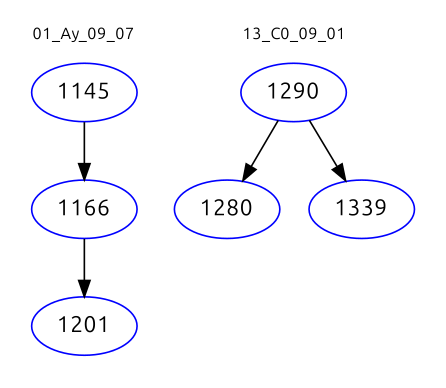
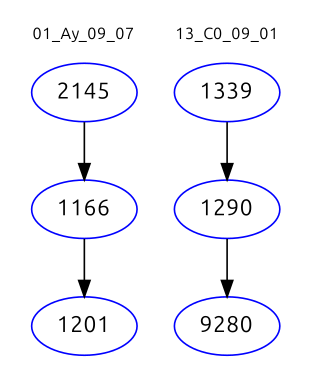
  digraph {
    fontname=Ubuntu
    node [color=blue fontname=Ubuntu]
    edge [color=black fontname=Ubuntu]
    n1 [label=1166]
-   n2 [label=1145]
+   n2 [label=2145]
    n3 [label=1201]
    n4 [label=1290]
-   n5 [label=1280]
+   n5 [label=9280]
    n6 [label=1339]
    subgraph cluster_1 {
      color=white
      fontsize=10
      label="01_Ay_09_07"
      n1
      n2
      n3
    }
    subgraph cluster_2 {
      color=white
      fontsize=10
      label="13_C0_09_01"
      n4
      n5
      n6
    }
    n1 -> n3
    n2 -> n1
    n4 -> n5
-   n4 -> n6
+   n6 -> n4
  }
